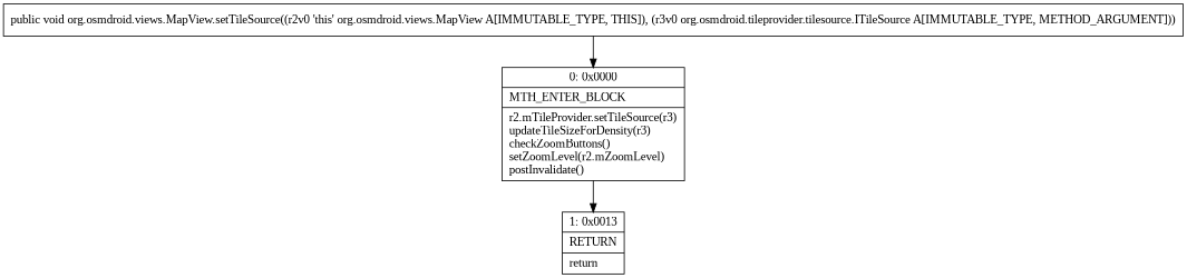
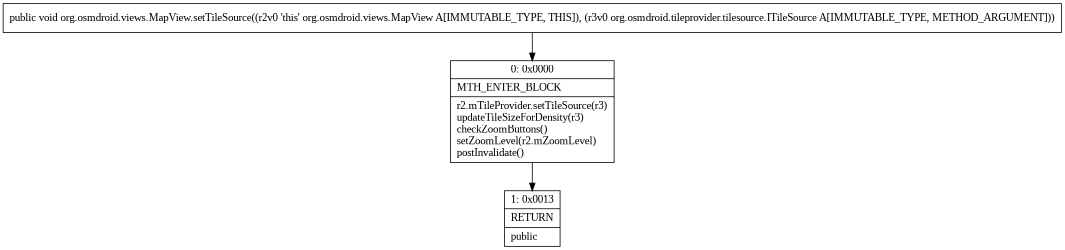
  digraph {
    fontname="Liberation Serif"
    node [shape=record fontname="Liberation Serif"]
    edge [fontname="Liberation Serif"]
    n1 [label="{0\:\ 0x0000|MTH_ENTER_BLOCK\l|r2.mTileProvider.setTileSource(r3)\lupdateTileSizeForDensity(r3)\lcheckZoomButtons()\lsetZoomLevel(r2.mZoomLevel)\lpostInvalidate()\l}"]
-   n2 [label="{1\:\ 0x0013|RETURN\l|return\l}"]
+   n2 [label="{1\:\ 0x0013|RETURN\l|public\l}"]
    n3 [label="{public void org.osmdroid.views.MapView.setTileSource((r2v0 'this' org.osmdroid.views.MapView A[IMMUTABLE_TYPE, THIS]), (r3v0 org.osmdroid.tileprovider.tilesource.ITileSource A[IMMUTABLE_TYPE, METHOD_ARGUMENT])) }"]
    n1 -> n2
    n3 -> n1
  }
